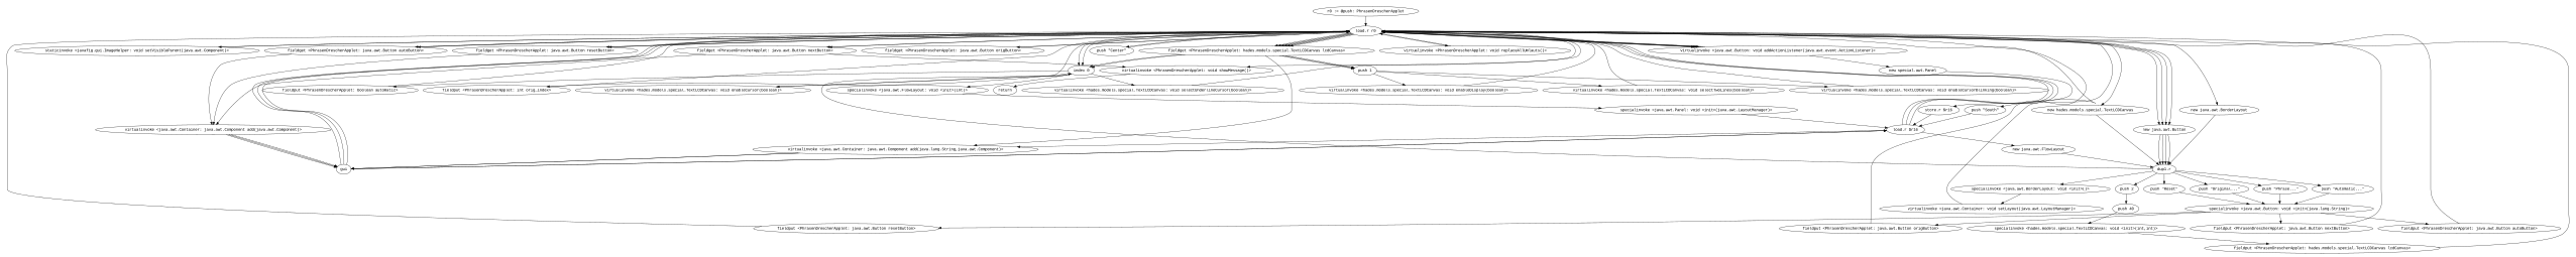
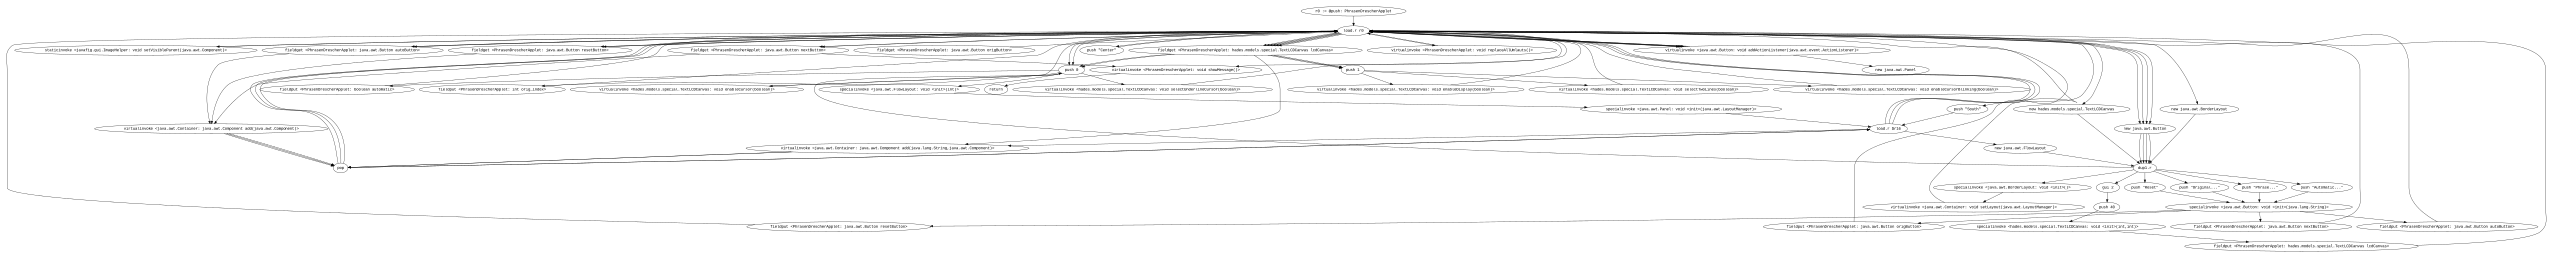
  digraph {
    fontname="Liberation Mono"
    node [fontname="Liberation Mono"]
    edge [fontname="Liberation Mono"]
    n1 [label="r0 := @push: PhrasenDrescherApplet"]
    "load.r r0"
-   "push 0" [label="index 0"]
+   "push 0"
    "staticinvoke <javafig.gui.ImageHelper: void setVisibleParent(java.awt.Component)>"
    "new hades.models.special.TextLCDCanvas"
    "fieldget <PhrasenDrescherApplet: hades.models.special.TextLCDCanvas lcdCanvas>"
    "new java.awt.Button"
    "fieldget <PhrasenDrescherApplet: java.awt.Button resetButton>"
    "virtualinvoke <java.awt.Button: void addActionListener(java.awt.event.ActionListener)>"
    "fieldget <PhrasenDrescherApplet: java.awt.Button origButton>"
    "fieldget <PhrasenDrescherApplet: java.awt.Button nextButton>"
    "fieldget <PhrasenDrescherApplet: java.awt.Button autoButton>"
    "new java.awt.BorderLayout"
    "push \"Center\""
    "push \"South\""
    "virtualinvoke <PhrasenDrescherApplet: void replaceAllUmlauts()>"
    "virtualinvoke <PhrasenDrescherApplet: void showMessage()>"
    "fieldput <PhrasenDrescherApplet: boolean automatic>"
    "fieldput <PhrasenDrescherApplet: int orig_index>"
    "virtualinvoke <hades.models.special.TextLCDCanvas: void enableCursor(boolean)>"
    "virtualinvoke <hades.models.special.TextLCDCanvas: void selectUnderlineCursor(boolean)>"
    "specialinvoke <java.awt.FlowLayout: void <init>(int)>"
    "dup1.r"
    "push 1"
    "virtualinvoke <java.awt.Container: java.awt.Component add(java.lang.String,java.awt.Component)>"
    "virtualinvoke <java.awt.Container: java.awt.Component add(java.awt.Component)>"
-   "new java.awt.Panel" [label="new special.awt.Panel"]
+   "new java.awt.Panel"
    "load.r $r16"
    return
    "specialinvoke <java.awt.Panel: void <init>(java.awt.LayoutManager)>"
-   "push 2"
+   "push 2" [label="gui 2"]
    "push \"Reset\""
    "push \"Original...\""
    "push \"Phrase...\""
    "push \"Automatic...\""
    "specialinvoke <java.awt.BorderLayout: void <init>()>"
    "push 40"
    "specialinvoke <java.awt.Button: void <init>(java.lang.String)>"
    "virtualinvoke <java.awt.Container: void setLayout(java.awt.LayoutManager)>"
    "specialinvoke <hades.models.special.TextLCDCanvas: void <init>(int,int)>"
    "fieldput <PhrasenDrescherApplet: hades.models.special.TextLCDCanvas lcdCanvas>"
    "virtualinvoke <hades.models.special.TextLCDCanvas: void enableDisplay(boolean)>"
    "virtualinvoke <hades.models.special.TextLCDCanvas: void selectTwoLines(boolean)>"
    "virtualinvoke <hades.models.special.TextLCDCanvas: void enableCursorBlinking(boolean)>"
-   pop [label=gui]
+   pop
    "fieldput <PhrasenDrescherApplet: java.awt.Button resetButton>"
    "fieldput <PhrasenDrescherApplet: java.awt.Button origButton>"
    "fieldput <PhrasenDrescherApplet: java.awt.Button nextButton>"
    "fieldput <PhrasenDrescherApplet: java.awt.Button autoButton>"
-   "store.r $r16"
    "new java.awt.FlowLayout"
    n1 -> "load.r r0"
    "load.r r0" -> "push 0"
    "load.r r0" -> "push 0"
    "load.r r0" -> "staticinvoke <javafig.gui.ImageHelper: void setVisibleParent(java.awt.Component)>"
    "load.r r0" -> "new hades.models.special.TextLCDCanvas"
    "load.r r0" -> "fieldget <PhrasenDrescherApplet: hades.models.special.TextLCDCanvas lcdCanvas>"
    "load.r r0" -> "fieldget <PhrasenDrescherApplet: hades.models.special.TextLCDCanvas lcdCanvas>"
    "load.r r0" -> "fieldget <PhrasenDrescherApplet: hades.models.special.TextLCDCanvas lcdCanvas>"
    "load.r r0" -> "fieldget <PhrasenDrescherApplet: hades.models.special.TextLCDCanvas lcdCanvas>"
    "load.r r0" -> "fieldget <PhrasenDrescherApplet: hades.models.special.TextLCDCanvas lcdCanvas>"
    "load.r r0" -> "fieldget <PhrasenDrescherApplet: hades.models.special.TextLCDCanvas lcdCanvas>"
    "load.r r0" -> "new java.awt.Button"
    "load.r r0" -> "new java.awt.Button"
    "load.r r0" -> "new java.awt.Button"
    "load.r r0" -> "new java.awt.Button"
    "load.r r0" -> "fieldget <PhrasenDrescherApplet: java.awt.Button resetButton>"
    "load.r r0" -> "fieldget <PhrasenDrescherApplet: java.awt.Button resetButton>"
    "load.r r0" -> "virtualinvoke <java.awt.Button: void addActionListener(java.awt.event.ActionListener)>"
    "load.r r0" -> "virtualinvoke <java.awt.Button: void addActionListener(java.awt.event.ActionListener)>"
    "load.r r0" -> "virtualinvoke <java.awt.Button: void addActionListener(java.awt.event.ActionListener)>"
    "load.r r0" -> "virtualinvoke <java.awt.Button: void addActionListener(java.awt.event.ActionListener)>"
-   "load.r r0" -> "fieldget <PhrasenDrescherApplet: java.awt.Button origButton>"
    "load.r r0" -> "fieldget <PhrasenDrescherApplet: java.awt.Button nextButton>"
    "load.r r0" -> "fieldget <PhrasenDrescherApplet: java.awt.Button nextButton>"
    "load.r r0" -> "fieldget <PhrasenDrescherApplet: java.awt.Button autoButton>"
    "load.r r0" -> "fieldget <PhrasenDrescherApplet: java.awt.Button autoButton>"
    "load.r r0" -> "new java.awt.BorderLayout"
    "load.r r0" -> "push \"Center\""
    "load.r r0" -> "push \"South\""
    "load.r r0" -> "virtualinvoke <PhrasenDrescherApplet: void replaceAllUmlauts()>"
    "load.r r0" -> "virtualinvoke <PhrasenDrescherApplet: void showMessage()>"
    "push 0" -> "fieldput <PhrasenDrescherApplet: boolean automatic>"
    "push 0" -> "fieldput <PhrasenDrescherApplet: int orig_index>"
    "push 0" -> "virtualinvoke <hades.models.special.TextLCDCanvas: void enableCursor(boolean)>"
    "push 0" -> "virtualinvoke <hades.models.special.TextLCDCanvas: void selectUnderlineCursor(boolean)>"
    "push 0" -> "specialinvoke <java.awt.FlowLayout: void <init>(int)>"
    "staticinvoke <javafig.gui.ImageHelper: void setVisibleParent(java.awt.Component)>" -> "load.r r0"
    "new hades.models.special.TextLCDCanvas" -> "dup1.r"
    "fieldget <PhrasenDrescherApplet: hades.models.special.TextLCDCanvas lcdCanvas>" -> "push 0"
    "fieldget <PhrasenDrescherApplet: hades.models.special.TextLCDCanvas lcdCanvas>" -> "push 0"
    "fieldget <PhrasenDrescherApplet: hades.models.special.TextLCDCanvas lcdCanvas>" -> "push 1"
    "fieldget <PhrasenDrescherApplet: hades.models.special.TextLCDCanvas lcdCanvas>" -> "push 1"
    "fieldget <PhrasenDrescherApplet: hades.models.special.TextLCDCanvas lcdCanvas>" -> "push 1"
    "fieldget <PhrasenDrescherApplet: hades.models.special.TextLCDCanvas lcdCanvas>" -> "virtualinvoke <java.awt.Container: java.awt.Component add(java.lang.String,java.awt.Component)>"
    "new java.awt.Button" -> "dup1.r"
    "new java.awt.Button" -> "dup1.r"
    "new java.awt.Button" -> "dup1.r"
    "new java.awt.Button" -> "dup1.r"
    "fieldget <PhrasenDrescherApplet: java.awt.Button resetButton>" -> "load.r r0"
    "fieldget <PhrasenDrescherApplet: java.awt.Button resetButton>" -> "virtualinvoke <java.awt.Container: java.awt.Component add(java.awt.Component)>"
    "virtualinvoke <java.awt.Button: void addActionListener(java.awt.event.ActionListener)>" -> "load.r r0"
    "virtualinvoke <java.awt.Button: void addActionListener(java.awt.event.ActionListener)>" -> "load.r r0"
    "virtualinvoke <java.awt.Button: void addActionListener(java.awt.event.ActionListener)>" -> "load.r r0"
    "virtualinvoke <java.awt.Button: void addActionListener(java.awt.event.ActionListener)>" -> "new java.awt.Panel"
    "fieldget <PhrasenDrescherApplet: java.awt.Button origButton>" -> "load.r r0"
    "fieldget <PhrasenDrescherApplet: java.awt.Button nextButton>" -> "virtualinvoke <PhrasenDrescherApplet: void showMessage()>"
    "fieldget <PhrasenDrescherApplet: java.awt.Button nextButton>" -> "virtualinvoke <java.awt.Container: java.awt.Component add(java.awt.Component)>"
    "fieldget <PhrasenDrescherApplet: java.awt.Button autoButton>" -> "load.r r0"
    "fieldget <PhrasenDrescherApplet: java.awt.Button autoButton>" -> "virtualinvoke <java.awt.Container: java.awt.Component add(java.awt.Component)>"
    "new java.awt.BorderLayout" -> "dup1.r"
    "push \"Center\"" -> "load.r r0"
    "push \"South\"" -> "load.r $r16"
    "virtualinvoke <PhrasenDrescherApplet: void replaceAllUmlauts()>" -> "load.r r0"
    "virtualinvoke <PhrasenDrescherApplet: void showMessage()>" -> return
    "fieldput <PhrasenDrescherApplet: boolean automatic>" -> "load.r r0"
    "fieldput <PhrasenDrescherApplet: int orig_index>" -> "load.r r0"
    "virtualinvoke <hades.models.special.TextLCDCanvas: void enableCursor(boolean)>" -> "load.r r0"
    "virtualinvoke <hades.models.special.TextLCDCanvas: void selectUnderlineCursor(boolean)>" -> "load.r r0"
    "specialinvoke <java.awt.FlowLayout: void <init>(int)>" -> "specialinvoke <java.awt.Panel: void <init>(java.awt.LayoutManager)>"
    "dup1.r" -> "push 0"
    "dup1.r" -> "push 2"
    "dup1.r" -> "push \"Reset\""
    "dup1.r" -> "push \"Original...\""
    "dup1.r" -> "push \"Phrase...\""
    "dup1.r" -> "push \"Automatic...\""
    "dup1.r" -> "specialinvoke <java.awt.BorderLayout: void <init>()>"
    "push 1" -> "virtualinvoke <hades.models.special.TextLCDCanvas: void enableDisplay(boolean)>"
    "push 1" -> "virtualinvoke <hades.models.special.TextLCDCanvas: void selectTwoLines(boolean)>"
    "push 1" -> "virtualinvoke <hades.models.special.TextLCDCanvas: void enableCursorBlinking(boolean)>"
    "virtualinvoke <java.awt.Container: java.awt.Component add(java.lang.String,java.awt.Component)>" -> pop
    "virtualinvoke <java.awt.Container: java.awt.Component add(java.lang.String,java.awt.Component)>" -> pop
    "virtualinvoke <java.awt.Container: java.awt.Component add(java.awt.Component)>" -> pop
    "virtualinvoke <java.awt.Container: java.awt.Component add(java.awt.Component)>" -> pop
    "virtualinvoke <java.awt.Container: java.awt.Component add(java.awt.Component)>" -> pop
-   "new java.awt.Panel" -> "store.r $r16"
    "load.r $r16" -> "load.r r0"
    "load.r $r16" -> "load.r r0"
    "load.r $r16" -> "load.r r0"
    "load.r $r16" -> "virtualinvoke <java.awt.Container: java.awt.Component add(java.lang.String,java.awt.Component)>"
    "load.r $r16" -> "new java.awt.FlowLayout"
    "specialinvoke <java.awt.Panel: void <init>(java.awt.LayoutManager)>" -> "load.r $r16"
    "push 2" -> "push 40"
    "push \"Reset\"" -> "specialinvoke <java.awt.Button: void <init>(java.lang.String)>"
    "push \"Original...\"" -> "specialinvoke <java.awt.Button: void <init>(java.lang.String)>"
    "push \"Phrase...\"" -> "specialinvoke <java.awt.Button: void <init>(java.lang.String)>"
    "push \"Automatic...\"" -> "specialinvoke <java.awt.Button: void <init>(java.lang.String)>"
    "specialinvoke <java.awt.BorderLayout: void <init>()>" -> "virtualinvoke <java.awt.Container: void setLayout(java.awt.LayoutManager)>"
    "push 40" -> "specialinvoke <hades.models.special.TextLCDCanvas: void <init>(int,int)>"
    "specialinvoke <java.awt.Button: void <init>(java.lang.String)>" -> "fieldput <PhrasenDrescherApplet: java.awt.Button resetButton>"
    "specialinvoke <java.awt.Button: void <init>(java.lang.String)>" -> "fieldput <PhrasenDrescherApplet: java.awt.Button origButton>"
    "specialinvoke <java.awt.Button: void <init>(java.lang.String)>" -> "fieldput <PhrasenDrescherApplet: java.awt.Button nextButton>"
    "specialinvoke <java.awt.Button: void <init>(java.lang.String)>" -> "fieldput <PhrasenDrescherApplet: java.awt.Button autoButton>"
    "virtualinvoke <java.awt.Container: void setLayout(java.awt.LayoutManager)>" -> "load.r r0"
    "specialinvoke <hades.models.special.TextLCDCanvas: void <init>(int,int)>" -> "fieldput <PhrasenDrescherApplet: hades.models.special.TextLCDCanvas lcdCanvas>"
    "fieldput <PhrasenDrescherApplet: hades.models.special.TextLCDCanvas lcdCanvas>" -> "load.r r0"
    "virtualinvoke <hades.models.special.TextLCDCanvas: void enableDisplay(boolean)>" -> "load.r r0"
    "virtualinvoke <hades.models.special.TextLCDCanvas: void selectTwoLines(boolean)>" -> "load.r r0"
    "virtualinvoke <hades.models.special.TextLCDCanvas: void enableCursorBlinking(boolean)>" -> "load.r r0"
    pop -> "load.r r0"
    pop -> "load.r r0"
    pop -> "load.r r0"
    pop -> "load.r $r16"
    pop -> "load.r $r16"
    "fieldput <PhrasenDrescherApplet: java.awt.Button resetButton>" -> "load.r r0"
    "fieldput <PhrasenDrescherApplet: java.awt.Button origButton>" -> "load.r r0"
    "fieldput <PhrasenDrescherApplet: java.awt.Button nextButton>" -> "load.r r0"
    "fieldput <PhrasenDrescherApplet: java.awt.Button autoButton>" -> "load.r r0"
-   "store.r $r16" -> "load.r $r16"
    "new java.awt.FlowLayout" -> "dup1.r"
  }
